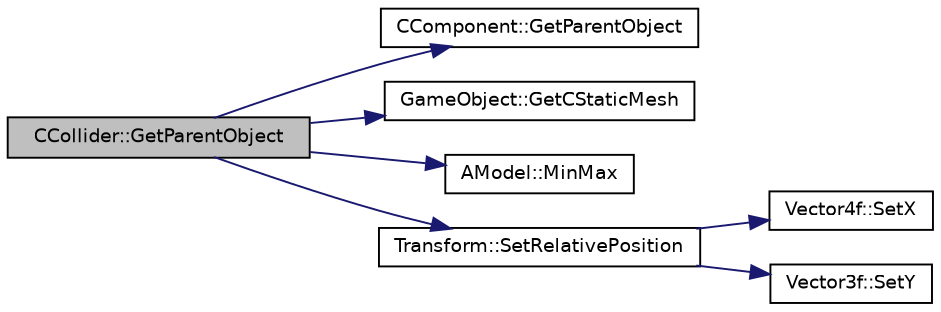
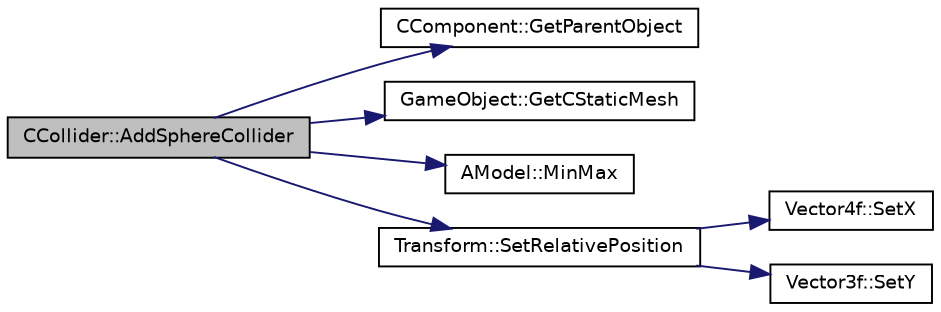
  digraph {
    rankdir=LR
    node [color=black fillcolor=white fontname=Helvetica fontsize=10 shape=record style=filled]
    edge [color=midnightblue fontname=Helvetica fontsize=10 labelfontname=Helvetica labelfontsize=10 style=solid]
-   n1 [fillcolor=grey75 fontcolor=black height=0.2 label="CCollider::GetParentObject" width=0.4]
+   n1 [fillcolor=grey75 fontcolor=black height=0.2 label="CCollider::AddSphereCollider" width=0.4]
    n2 [height=0.2 label="CComponent::GetParentObject" width=0.4]
    n3 [height=0.2 label="GameObject::GetCStaticMesh" width=0.4]
    n4 [height=0.2 label="AModel::MinMax" width=0.4]
    n5 [height=0.2 label="Transform::SetRelativePosition" width=0.4]
    n6 [height=0.2 label="Vector4f::SetX" width=0.4]
    n7 [height=0.2 label="Vector3f::SetY" width=0.4]
    n1 -> n2
    n1 -> n3
    n1 -> n4
    n1 -> n5
    n5 -> n6
    n5 -> n7
  }
